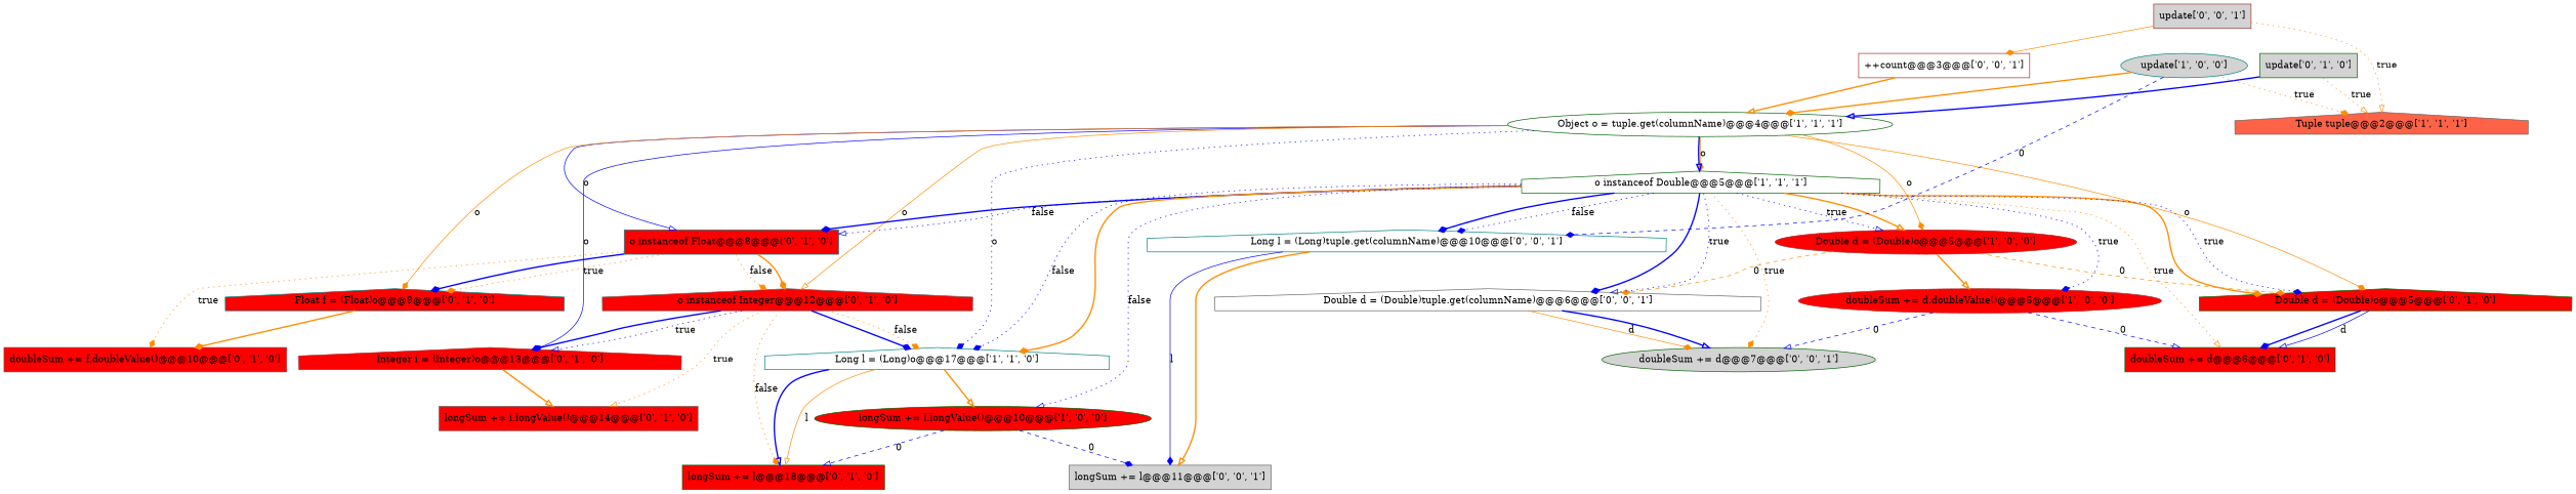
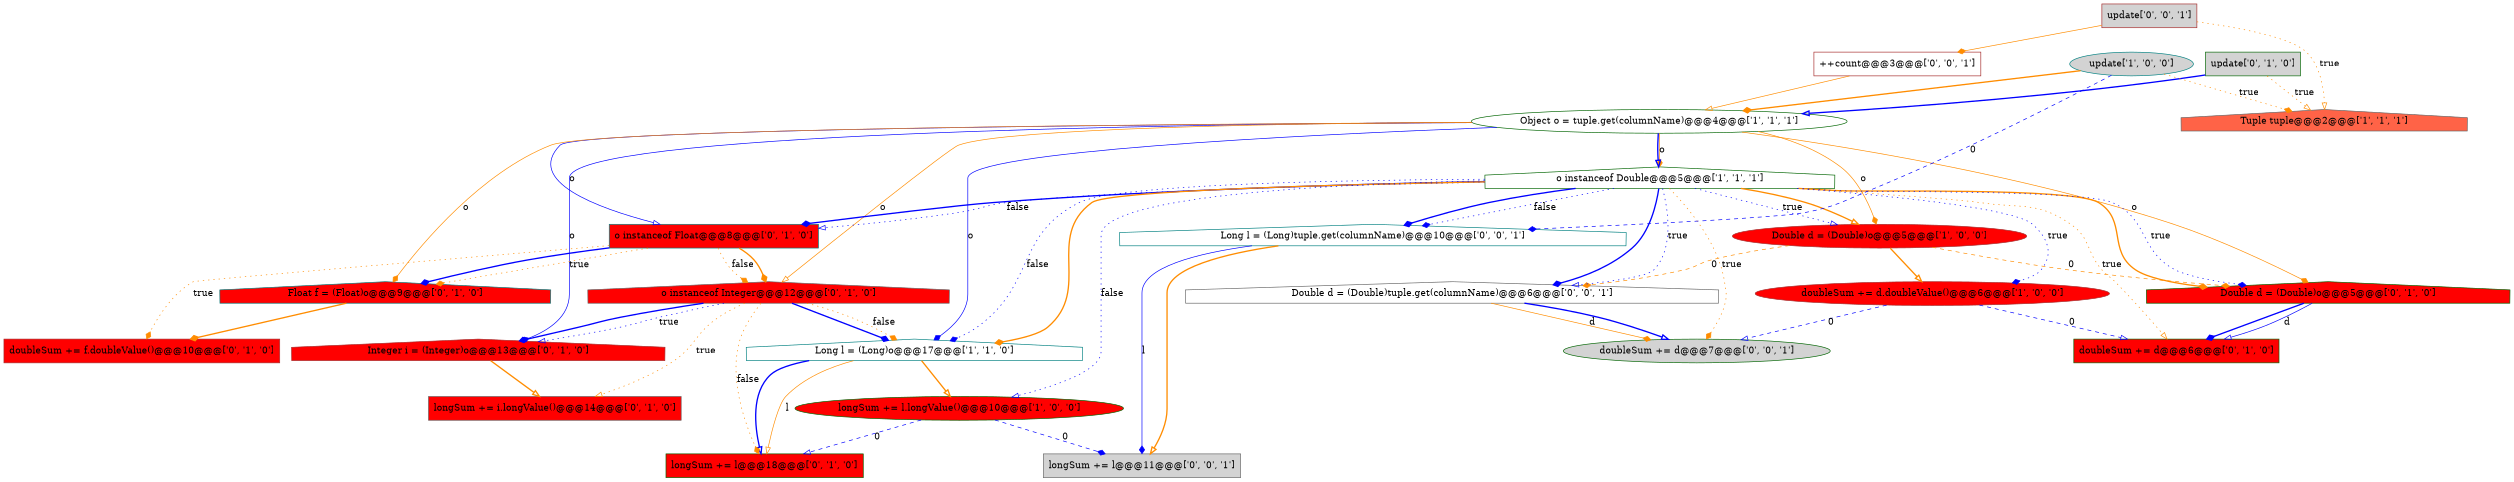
  digraph {
    node [color=darkgreen fillcolor=red shape=house style=filled]
    edge [arrowhead=diamond color=darkorange style=bold]
    n1 [color=brown label="Double d = (Double)o@@@5@@@['1', '0', '0']" shape=ellipse]
    n2 [color=gray40 fillcolor=white label="Double d = (Double)tuple.get(columnName)@@@6@@@['0', '0', '1']"]
    n3 [label="Double d = (Double)o@@@5@@@['0', '1', '0']"]
    n4 [color=brown label="doubleSum += d.doubleValue()@@@6@@@['1', '0', '0']" shape=ellipse]
    n5 [fillcolor=lightgray label="doubleSum += d@@@7@@@['0', '0', '1']" shape=ellipse]
    n6 [label="doubleSum += d@@@6@@@['0', '1', '0']" shape=box]
    n7 [fillcolor=white label="Object o = tuple.get(columnName)@@@4@@@['1', '1', '1']" shape=ellipse]
    n8 [fillcolor=white label="o instanceof Double@@@5@@@['1', '1', '1']"]
    n9 [color=teal label="o instanceof Float@@@8@@@['0', '1', '0']" shape=box]
    n10 [color=teal fillcolor=white label="Long l = (Long)o@@@17@@@['1', '1', '0']"]
    n11 [color=brown label="Integer i = (Integer)o@@@13@@@['0', '1', '0']"]
    n12 [color=gray40 label="o instanceof Integer@@@12@@@['0', '1', '0']"]
    n13 [color=teal label="Float f = (Float)o@@@9@@@['0', '1', '0']"]
    n14 [color=teal fillcolor=white label="Long l = (Long)tuple.get(columnName)@@@10@@@['0', '0', '1']"]
    n15 [label="longSum += l.longValue()@@@10@@@['1', '0', '0']" shape=ellipse]
    n16 [color=brown label="doubleSum += f.doubleValue()@@@10@@@['0', '1', '0']" shape=box]
    n17 [label="longSum += l@@@18@@@['0', '1', '0']" shape=box]
    n18 [color=gray40 label="longSum += i.longValue()@@@14@@@['0', '1', '0']" shape=box]
    n19 [color=gray40 fillcolor=lightgray label="longSum += l@@@11@@@['0', '0', '1']" shape=box]
    n20 [color=gray40 fillcolor=tomato label="Tuple tuple@@@2@@@['1', '1', '1']"]
    n21 [color=brown fillcolor=lightgray label="update['0', '0', '1']" shape=box]
    n22 [color=brown fillcolor=white label="++count@@@3@@@['0', '0', '1']" shape=box]
    n23 [fillcolor=lightgray label="update['0', '1', '0']" shape=box]
    n24 [color=teal fillcolor=lightgray label="update['1', '0', '0']" shape=ellipse]
    n1 -> n2 [label=0 style=dashed]
    n1 -> n3 [label=0 style=dashed]
    n1 -> n4 [arrowhead=onormal]
    n2 -> n5 [label=d style=solid]
    n2 -> n5 [arrowhead=onormal color=blue]
    n3 -> n6 [color=blue]
    n3 -> n6 [arrowhead=onormal color=blue label=d style=solid]
    n4 -> n5 [arrowhead=onormal color=blue label=0 style=dashed]
    n4 -> n6 [arrowhead=onormal color=blue label=0 style=dashed]
    n7 -> n1 [label=o style=solid]
    n7 -> n3 [label=o style=solid]
    n7 -> n8 [label=o style=solid]
    n7 -> n8 [arrowhead=onormal color=blue]
    n7 -> n9 [arrowhead=onormal color=blue label=o style=solid]
-   n7 -> n10 [color=blue label=o style=dotted]
+   n7 -> n10 [color=blue label=o style=solid]
    n7 -> n11 [color=blue label=o style=solid]
    n7 -> n12 [arrowhead=onormal label=o style=solid]
    n7 -> n13 [label=o style=solid]
    n8 -> n1 [arrowhead=onormal color=blue label=true style=dotted]
    n8 -> n1 [arrowhead=onormal]
    n8 -> n2 [arrowhead=onormal color=blue label=true style=dotted]
    n8 -> n2 [color=blue]
    n8 -> n3
    n8 -> n3 [color=blue label=true style=dotted]
    n8 -> n4 [color=blue label=true style=dotted]
    n8 -> n5 [label=true style=dotted]
    n8 -> n6 [arrowhead=onormal label=true style=dotted]
    n8 -> n9 [color=blue]
    n8 -> n9 [arrowhead=onormal color=blue label=false style=dotted]
    n8 -> n10
    n8 -> n10 [color=blue label=false style=dotted]
    n8 -> n14 [color=blue]
    n8 -> n14 [color=blue label=false style=dotted]
    n8 -> n15 [arrowhead=onormal color=blue label=false style=dotted]
    n9 -> n12 [label=false style=dotted]
    n9 -> n12
    n9 -> n13 [label=true style=dotted]
    n9 -> n13 [color=blue]
    n9 -> n16 [label=true style=dotted]
    n10 -> n15 [arrowhead=onormal]
    n10 -> n17 [arrowhead=onormal color=blue]
    n10 -> n17 [arrowhead=onormal label=l style=solid]
    n11 -> n18 [arrowhead=onormal]
    n12 -> n10 [color=blue]
    n12 -> n10 [label=false style=dotted]
    n12 -> n11 [arrowhead=onormal color=blue label=true style=dotted]
    n12 -> n11 [color=blue]
    n12 -> n17 [label=false style=dotted]
    n12 -> n18 [arrowhead=onormal label=true style=dotted]
    n13 -> n16
    n14 -> n19 [arrowhead=onormal]
    n14 -> n19 [color=blue label=l style=solid]
    n15 -> n17 [arrowhead=onormal color=blue label=0 style=dashed]
    n15 -> n19 [color=blue label=0 style=dashed]
    n21 -> n20 [arrowhead=onormal label=true style=dotted]
    n21 -> n22 [style=solid]
-   n22 -> n7 [arrowhead=onormal]
+   n22 -> n7 [arrowhead=onormal style=solid]
    n23 -> n7 [arrowhead=onormal color=blue]
    n23 -> n20 [arrowhead=onormal label=true style=dotted]
    n24 -> n7
    n24 -> n14 [color=blue label=0 style=dashed]
    n24 -> n20 [label=true style=dotted]
  }
